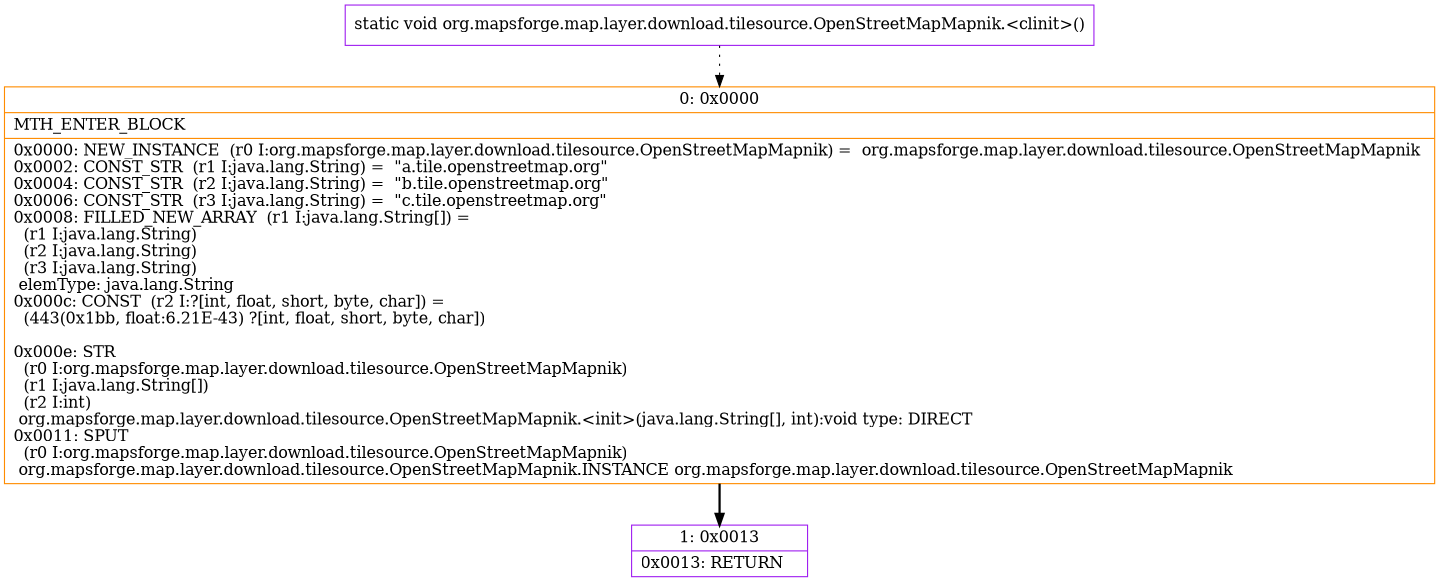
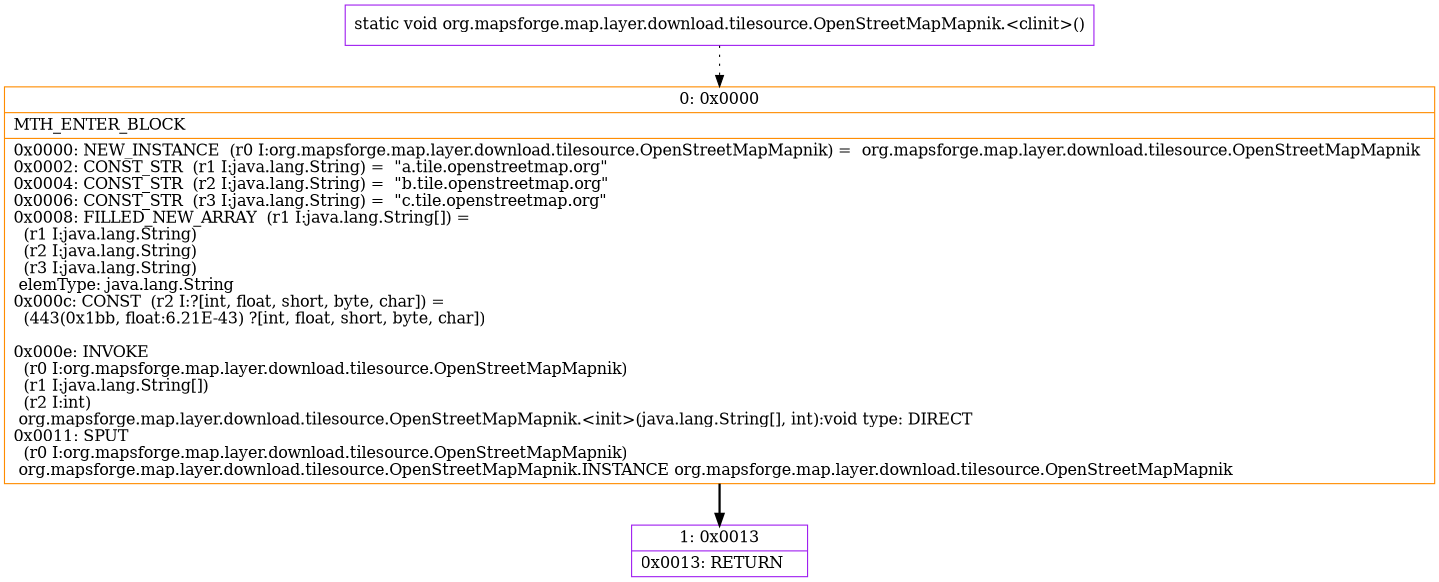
  digraph {
    node [shape=record color=purple]
-   n1 [label="{0\:\ 0x0000|MTH_ENTER_BLOCK\l|0x0000: NEW_INSTANCE  (r0 I:org.mapsforge.map.layer.download.tilesource.OpenStreetMapMapnik) =  org.mapsforge.map.layer.download.tilesource.OpenStreetMapMapnik \l0x0002: CONST_STR  (r1 I:java.lang.String) =  \"a.tile.openstreetmap.org\" \l0x0004: CONST_STR  (r2 I:java.lang.String) =  \"b.tile.openstreetmap.org\" \l0x0006: CONST_STR  (r3 I:java.lang.String) =  \"c.tile.openstreetmap.org\" \l0x0008: FILLED_NEW_ARRAY  (r1 I:java.lang.String[]) = \l  (r1 I:java.lang.String)\l  (r2 I:java.lang.String)\l  (r3 I:java.lang.String)\l elemType: java.lang.String \l0x000c: CONST  (r2 I:?[int, float, short, byte, char]) = \l  (443(0x1bb, float:6.21E\-43) ?[int, float, short, byte, char])\l \l0x000e: STR  \l  (r0 I:org.mapsforge.map.layer.download.tilesource.OpenStreetMapMapnik)\l  (r1 I:java.lang.String[])\l  (r2 I:int)\l org.mapsforge.map.layer.download.tilesource.OpenStreetMapMapnik.\<init\>(java.lang.String[], int):void type: DIRECT \l0x0011: SPUT  \l  (r0 I:org.mapsforge.map.layer.download.tilesource.OpenStreetMapMapnik)\l org.mapsforge.map.layer.download.tilesource.OpenStreetMapMapnik.INSTANCE org.mapsforge.map.layer.download.tilesource.OpenStreetMapMapnik \l}" color=darkorange]
+   n1 [label="{0\:\ 0x0000|MTH_ENTER_BLOCK\l|0x0000: NEW_INSTANCE  (r0 I:org.mapsforge.map.layer.download.tilesource.OpenStreetMapMapnik) =  org.mapsforge.map.layer.download.tilesource.OpenStreetMapMapnik \l0x0002: CONST_STR  (r1 I:java.lang.String) =  \"a.tile.openstreetmap.org\" \l0x0004: CONST_STR  (r2 I:java.lang.String) =  \"b.tile.openstreetmap.org\" \l0x0006: CONST_STR  (r3 I:java.lang.String) =  \"c.tile.openstreetmap.org\" \l0x0008: FILLED_NEW_ARRAY  (r1 I:java.lang.String[]) = \l  (r1 I:java.lang.String)\l  (r2 I:java.lang.String)\l  (r3 I:java.lang.String)\l elemType: java.lang.String \l0x000c: CONST  (r2 I:?[int, float, short, byte, char]) = \l  (443(0x1bb, float:6.21E\-43) ?[int, float, short, byte, char])\l \l0x000e: INVOKE  \l  (r0 I:org.mapsforge.map.layer.download.tilesource.OpenStreetMapMapnik)\l  (r1 I:java.lang.String[])\l  (r2 I:int)\l org.mapsforge.map.layer.download.tilesource.OpenStreetMapMapnik.\<init\>(java.lang.String[], int):void type: DIRECT \l0x0011: SPUT  \l  (r0 I:org.mapsforge.map.layer.download.tilesource.OpenStreetMapMapnik)\l org.mapsforge.map.layer.download.tilesource.OpenStreetMapMapnik.INSTANCE org.mapsforge.map.layer.download.tilesource.OpenStreetMapMapnik \l}" color=darkorange]
    n2 [label="{1\:\ 0x0013|0x0013: RETURN   \l}"]
    n3 [label="{static void org.mapsforge.map.layer.download.tilesource.OpenStreetMapMapnik.\<clinit\>() }"]
    n1 -> n2 [style=bold]
    n3 -> n1 [style=dotted]
  }
